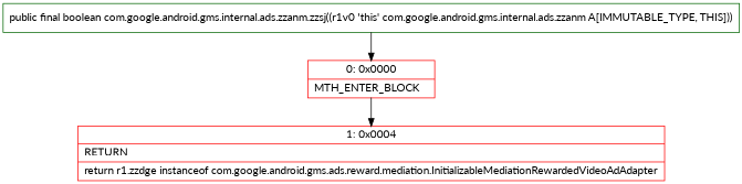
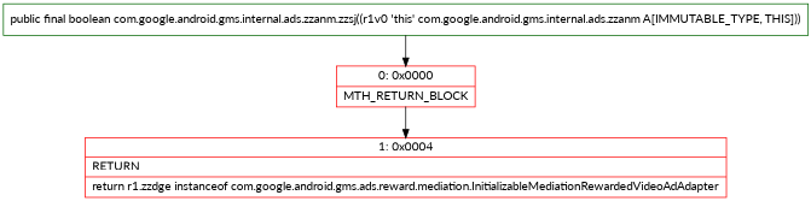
  digraph {
    fontname=Lato
    node [shape=record color=red fontname=Lato]
    edge [fontname=Lato]
-   n1 [label="{0\:\ 0x0000|MTH_ENTER_BLOCK\l}"]
+   n1 [label="{0\:\ 0x0000|MTH_RETURN_BLOCK\l}"]
    n2 [label="{1\:\ 0x0004|RETURN\l|return r1.zzdge instanceof com.google.android.gms.ads.reward.mediation.InitializableMediationRewardedVideoAdAdapter\l}"]
    n3 [label="{public final boolean com.google.android.gms.internal.ads.zzanm.zzsj((r1v0 'this' com.google.android.gms.internal.ads.zzanm A[IMMUTABLE_TYPE, THIS])) }" color=darkgreen]
    n1 -> n2
    n3 -> n1
  }
